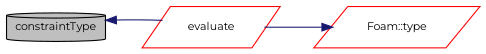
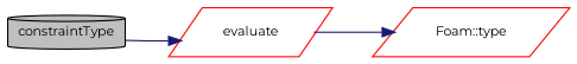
  digraph {
    fontname=Montserrat
    rankdir=LR
    node [color=red fontname=Montserrat fontsize=10 shape=parallelogram]
    edge [color=midnightblue fontname=Montserrat fontsize=10 labelfontname=FreeSans labelfontsize=10 style=solid]
    n1 [color=black fillcolor=grey75 fontcolor=black height=0.2 label=constraintType shape=cylinder style=filled width=0.4]
    n2 [height=0.2 label=evaluate width=0.4]
    n3 [height=0.2 label="Foam::type" width=0.4]
-   n2 -> n1
+   n1 -> n2
    n2 -> n3
  }
